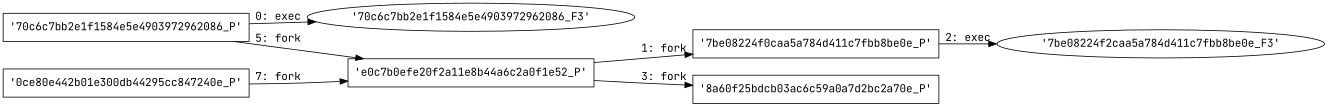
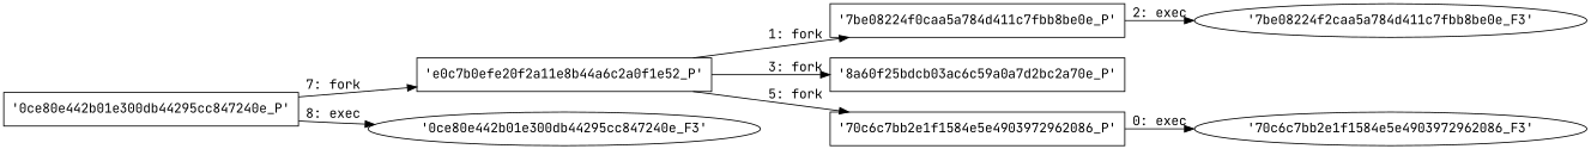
  digraph {
    engine=neato
    fixedsize=false
    fontname="JetBrains Mono"
    fontsize=10
    nodesep=0.3
    rankdir=LR
    ranksep=0
    splines=true
    node [fontname="JetBrains Mono" node_type=Process shape=box]
    edge [fontname="JetBrains Mono"]
    n1 [label="'7be08224f0caa5a784d411c7fbb8be0e_P'"]
    "'e0c7b0efe20f2a11e8b44a6c2a0f1e52_P'"
    "'8a60f25bdcb03ac6c59a0a7d2bc2a70e_P'"
    "'70c6c7bb2e1f1584e5e4903972962086_P'"
    "'7be08224f2caa5a784d411c7fbb8be0e_F3'" [node_type=File shape=ellipse]
    "'70c6c7bb2e1f1584e5e4903972962086_F3'" [node_type=File shape=ellipse]
    "'0ce80e442b01e300db44295cc847240e_P'"
+   "'0ce80e442b01e300db44295cc847240e_F3'" [node_type=File shape=ellipse]
    n1 -> "'7be08224f2caa5a784d411c7fbb8be0e_F3'" [label="2: exec"]
    "'e0c7b0efe20f2a11e8b44a6c2a0f1e52_P'" -> n1 [label="1: fork"]
    "'e0c7b0efe20f2a11e8b44a6c2a0f1e52_P'" -> "'8a60f25bdcb03ac6c59a0a7d2bc2a70e_P'" [label="3: fork"]
-   "'70c6c7bb2e1f1584e5e4903972962086_P'" -> "'e0c7b0efe20f2a11e8b44a6c2a0f1e52_P'" [label="5: fork"]
+   "'e0c7b0efe20f2a11e8b44a6c2a0f1e52_P'" -> "'70c6c7bb2e1f1584e5e4903972962086_P'" [label="5: fork"]
    "'70c6c7bb2e1f1584e5e4903972962086_P'" -> "'70c6c7bb2e1f1584e5e4903972962086_F3'" [label="0: exec"]
    "'0ce80e442b01e300db44295cc847240e_P'" -> "'e0c7b0efe20f2a11e8b44a6c2a0f1e52_P'" [label="7: fork"]
+   "'0ce80e442b01e300db44295cc847240e_P'" -> "'0ce80e442b01e300db44295cc847240e_F3'" [label="8: exec"]
  }
